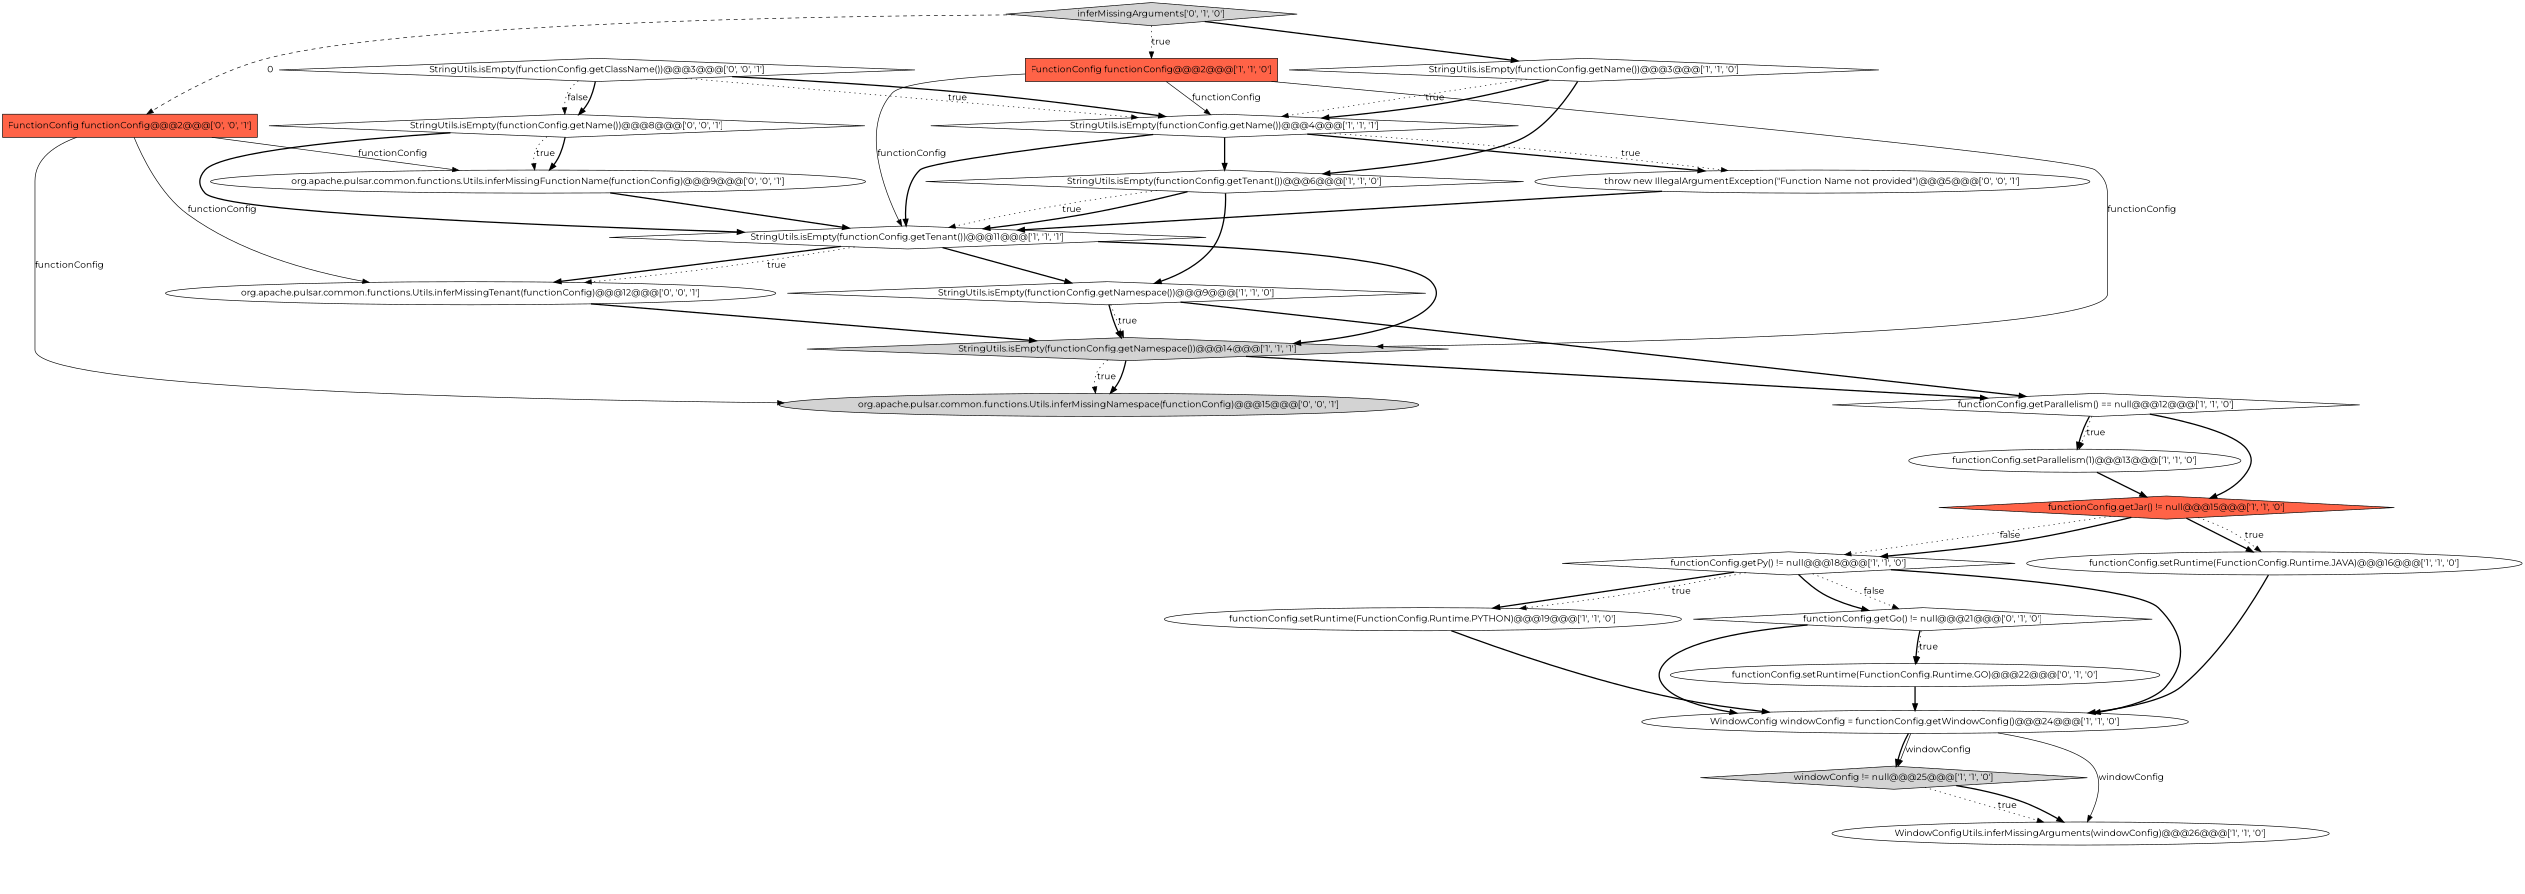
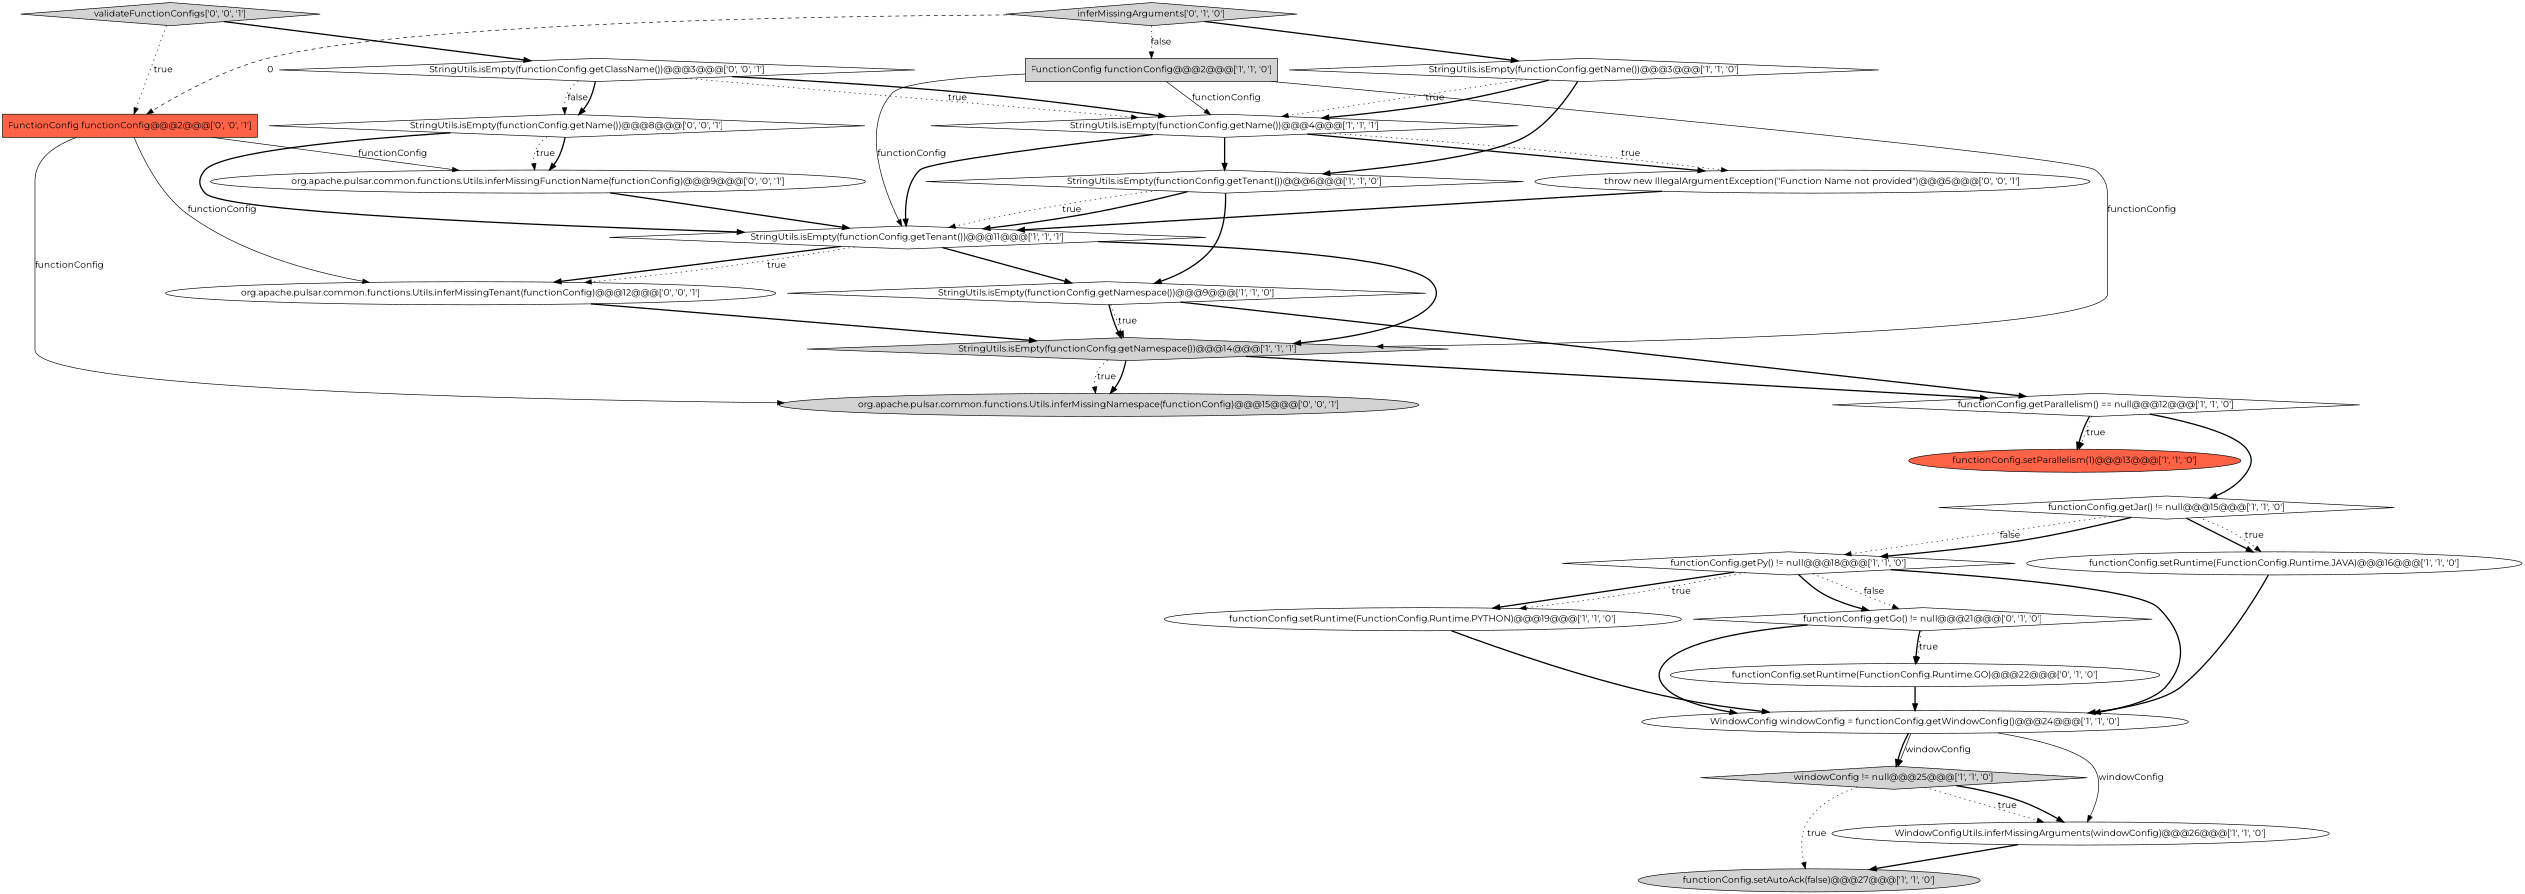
  digraph {
    fontname=Montserrat
    node [fillcolor=white fontname=Montserrat shape=diamond style=filled]
    edge [fontname=Montserrat style=bold]
-   n1 [label="functionConfig.setParallelism(1)@@@13@@@['1', '1', '0']" shape=ellipse]
-   n2 [fillcolor=tomato label="functionConfig.getJar() != null@@@15@@@['1', '1', '0']"]
+   n1 [fillcolor=tomato label="functionConfig.setParallelism(1)@@@13@@@['1', '1', '0']" shape=ellipse]
+   n2 [label="functionConfig.getJar() != null@@@15@@@['1', '1', '0']"]
    n3 [label="functionConfig.getPy() != null@@@18@@@['1', '1', '0']"]
    n4 [label="functionConfig.setRuntime(FunctionConfig.Runtime.JAVA)@@@16@@@['1', '1', '0']" shape=ellipse]
    n5 [label="functionConfig.setRuntime(FunctionConfig.Runtime.GO)@@@22@@@['0', '1', '0']" shape=ellipse]
    n6 [label="WindowConfig windowConfig = functionConfig.getWindowConfig()@@@24@@@['1', '1', '0']" shape=ellipse]
    n7 [fillcolor=lightgray label="windowConfig != null@@@25@@@['1', '1', '0']"]
    n8 [label="WindowConfigUtils.inferMissingArguments(windowConfig)@@@26@@@['1', '1', '0']" shape=ellipse]
+   n9 [fillcolor=lightgray label="functionConfig.setAutoAck(false)@@@27@@@['1', '1', '0']" shape=ellipse]
    n10 [label="org.apache.pulsar.common.functions.Utils.inferMissingFunctionName(functionConfig)@@@9@@@['0', '0', '1']" shape=ellipse]
    n11 [label="StringUtils.isEmpty(functionConfig.getTenant())@@@11@@@['1', '1', '1']"]
    n12 [fillcolor=lightgray label="StringUtils.isEmpty(functionConfig.getNamespace())@@@14@@@['1', '1', '1']"]
    n13 [label="StringUtils.isEmpty(functionConfig.getNamespace())@@@9@@@['1', '1', '0']"]
    n14 [label="org.apache.pulsar.common.functions.Utils.inferMissingTenant(functionConfig)@@@12@@@['0', '0', '1']" shape=ellipse]
    n15 [fillcolor=lightgray label="org.apache.pulsar.common.functions.Utils.inferMissingNamespace(functionConfig)@@@15@@@['0', '0', '1']" shape=ellipse]
    n16 [label="functionConfig.getParallelism() == null@@@12@@@['1', '1', '0']"]
+   n17 [fillcolor=lightgray label="validateFunctionConfigs['0', '0', '1']"]
    n18 [label="StringUtils.isEmpty(functionConfig.getClassName())@@@3@@@['0', '0', '1']"]
    n19 [fillcolor=tomato label="FunctionConfig functionConfig@@@2@@@['0', '0', '1']" shape=box]
    n20 [label="StringUtils.isEmpty(functionConfig.getName())@@@4@@@['1', '1', '1']"]
    n21 [label="StringUtils.isEmpty(functionConfig.getName())@@@8@@@['0', '0', '1']"]
    n22 [label="StringUtils.isEmpty(functionConfig.getName())@@@3@@@['1', '1', '0']"]
    n23 [label="StringUtils.isEmpty(functionConfig.getTenant())@@@6@@@['1', '1', '0']"]
-   n24 [fillcolor=tomato label="FunctionConfig functionConfig@@@2@@@['1', '1', '0']" shape=box]
+   n24 [fillcolor=lightgray label="FunctionConfig functionConfig@@@2@@@['1', '1', '0']" shape=box]
    n25 [fillcolor=lightgray label="inferMissingArguments['0', '1', '0']"]
    n26 [label="throw new IllegalArgumentException(\"Function Name not provided\")@@@5@@@['0', '0', '1']" shape=ellipse]
    n27 [label="functionConfig.setRuntime(FunctionConfig.Runtime.PYTHON)@@@19@@@['1', '1', '0']" shape=ellipse]
    n28 [label="functionConfig.getGo() != null@@@21@@@['0', '1', '0']"]
-   n1 -> n2
    n2 -> n3 [label=false style=dotted]
    n2 -> n3
    n2 -> n4
    n2 -> n4 [label=true style=dotted]
    n3 -> n6
    n3 -> n27
    n3 -> n27 [label=true style=dotted]
    n3 -> n28
    n3 -> n28 [label=false style=dotted]
    n4 -> n6
    n5 -> n6
    n6 -> n7 [label=windowConfig style=solid]
    n6 -> n7
    n6 -> n8 [label=windowConfig style=solid]
    n7 -> n8 [label=true style=dotted]
    n7 -> n8
+   n7 -> n9 [label=true style=dotted]
+   n8 -> n9
    n10 -> n11
    n11 -> n12
    n11 -> n13
    n11 -> n14
    n11 -> n14 [label=true style=dotted]
    n12 -> n15
    n12 -> n15 [label=true style=dotted]
    n12 -> n16
    n13 -> n12 [label=true style=dotted]
    n13 -> n12
    n13 -> n16
    n14 -> n12
    n16 -> n1 [label=true style=dotted]
    n16 -> n1
    n16 -> n2
+   n17 -> n18
+   n17 -> n19 [label=true style=dotted]
    n18 -> n20 [label=true style=dotted]
    n18 -> n20
    n18 -> n21 [label=false style=dotted]
    n18 -> n21
    n19 -> n10 [label=functionConfig style=solid]
    n19 -> n14 [label=functionConfig style=solid]
    n19 -> n15 [label=functionConfig style=solid]
    n20 -> n11
    n20 -> n23
    n20 -> n26
    n20 -> n26 [label=true style=dotted]
    n21 -> n10
    n21 -> n10 [label=true style=dotted]
    n21 -> n11
    n22 -> n20 [label=true style=dotted]
    n22 -> n20
    n22 -> n23
    n23 -> n11
    n23 -> n11 [label=true style=dotted]
    n23 -> n13
    n24 -> n11 [label=functionConfig style=solid]
    n24 -> n12 [label=functionConfig style=solid]
    n24 -> n20 [label=functionConfig style=solid]
    n25 -> n19 [label=0 style=dashed]
    n25 -> n22
-   n25 -> n24 [label=true style=dotted]
+   n25 -> n24 [label=false style=dotted]
    n26 -> n11
    n27 -> n6
    n28 -> n5
    n28 -> n5 [label=true style=dotted]
    n28 -> n6
  }
